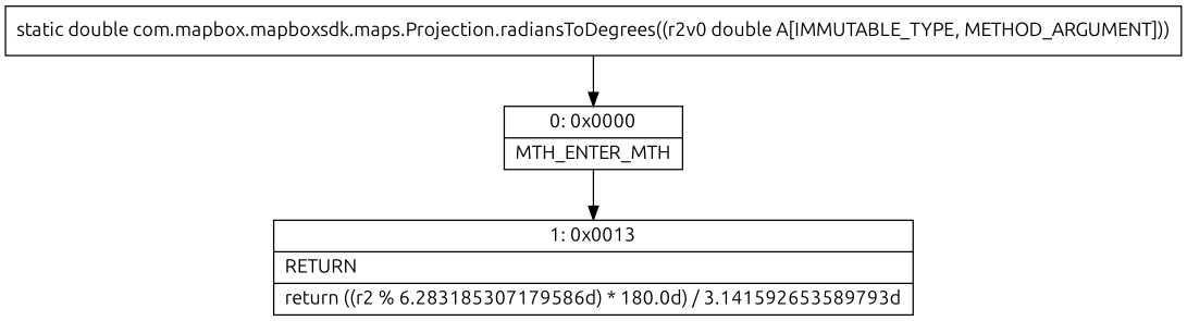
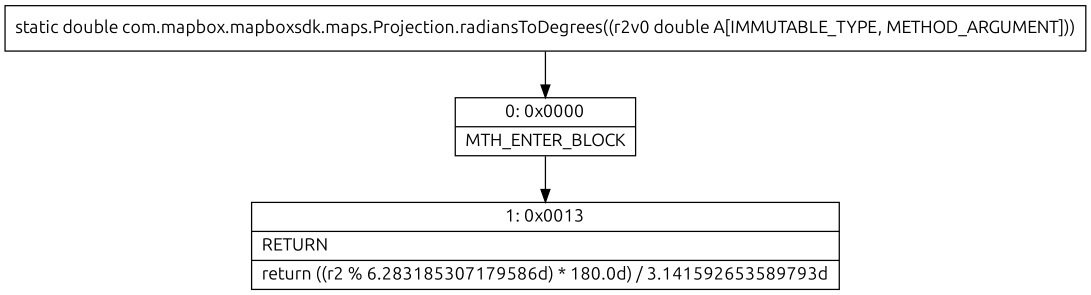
  digraph {
    fontname=Ubuntu
    node [shape=record fontname=Ubuntu]
    edge [fontname=Ubuntu]
-   n1 [label="{0\:\ 0x0000|MTH_ENTER_MTH\l}"]
+   n1 [label="{0\:\ 0x0000|MTH_ENTER_BLOCK\l}"]
    n2 [label="{1\:\ 0x0013|RETURN\l|return ((r2 % 6.283185307179586d) * 180.0d) \/ 3.141592653589793d\l}"]
    n3 [label="{static double com.mapbox.mapboxsdk.maps.Projection.radiansToDegrees((r2v0 double A[IMMUTABLE_TYPE, METHOD_ARGUMENT])) }"]
    n1 -> n2
    n3 -> n1
  }
